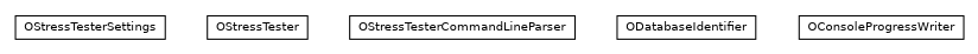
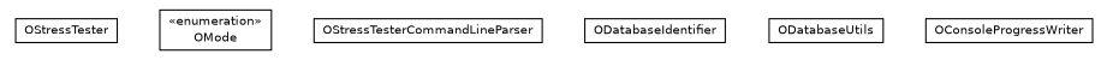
  digraph {
    nodesep=0.25
    ranksep=0.5
    node [fontcolor=black fontname=Helvetica fontsize=10.0 shape=plaintext]
-   n1 [label=<<table title="com.orientechnologies.orient.stresstest.OStressTesterSettings" border="0" cellborder="1" cellspacing="0" cellpadding="2" port="p" href="./OStressTesterSettings.html"> 		<tr><td><table border="0" cellspacing="0" cellpadding="1"> <tr><td align="center" balign="center"> OStressTesterSettings </td></tr> 		</table></td></tr> 		</table>>]
    n2 [label=<<table title="com.orientechnologies.orient.stresstest.OStressTester" border="0" cellborder="1" cellspacing="0" cellpadding="2" port="p" href="./OStressTester.html"> 		<tr><td><table border="0" cellspacing="0" cellpadding="1"> <tr><td align="center" balign="center"> OStressTester </td></tr> 		</table></td></tr> 		</table>>]
+   n3 [label=<<table title="com.orientechnologies.orient.stresstest.OStressTester.OMode" border="0" cellborder="1" cellspacing="0" cellpadding="2" port="p" href="./OStressTester.OMode.html"> 		<tr><td><table border="0" cellspacing="0" cellpadding="1"> <tr><td align="center" balign="center"> &#171;enumeration&#187; </td></tr> <tr><td align="center" balign="center"> OMode </td></tr> 		</table></td></tr> 		</table>>]
    n4 [label=<<table title="com.orientechnologies.orient.stresstest.OStressTesterCommandLineParser" border="0" cellborder="1" cellspacing="0" cellpadding="2" port="p" href="./OStressTesterCommandLineParser.html"> 		<tr><td><table border="0" cellspacing="0" cellpadding="1"> <tr><td align="center" balign="center"> OStressTesterCommandLineParser </td></tr> 		</table></td></tr> 		</table>>]
    n5 [label=<<table title="com.orientechnologies.orient.stresstest.ODatabaseIdentifier" border="0" cellborder="1" cellspacing="0" cellpadding="2" port="p" href="./ODatabaseIdentifier.html"> 		<tr><td><table border="0" cellspacing="0" cellpadding="1"> <tr><td align="center" balign="center"> ODatabaseIdentifier </td></tr> 		</table></td></tr> 		</table>>]
+   n6 [label=<<table title="com.orientechnologies.orient.stresstest.ODatabaseUtils" border="0" cellborder="1" cellspacing="0" cellpadding="2" port="p" href="./ODatabaseUtils.html"> 		<tr><td><table border="0" cellspacing="0" cellpadding="1"> <tr><td align="center" balign="center"> ODatabaseUtils </td></tr> 		</table></td></tr> 		</table>>]
    n7 [label=<<table title="com.orientechnologies.orient.stresstest.OConsoleProgressWriter" border="0" cellborder="1" cellspacing="0" cellpadding="2" port="p" href="./OConsoleProgressWriter.html"> 		<tr><td><table border="0" cellspacing="0" cellpadding="1"> <tr><td align="center" balign="center"> OConsoleProgressWriter </td></tr> 		</table></td></tr> 		</table>>]
  }
